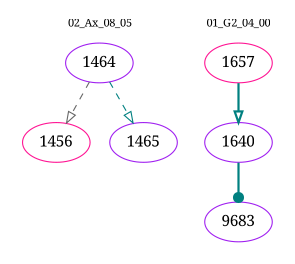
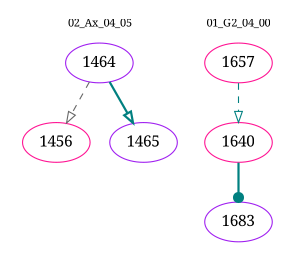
  digraph {
    fontname="Noto Serif"
    node [color=purple fontname="Noto Serif"]
    edge [arrowhead=onormal color=teal fontname="Noto Serif" style=dashed]
    n1 [label=1464]
    n2 [color=deeppink label=1456]
    n3 [label=1465]
    n4 [color=deeppink label=1657]
-   n5 [label=1640]
-   n6 [label=9683]
+   n5 [color=deeppink label=1640]
+   n6 [label=1683]
    subgraph cluster_1 {
      color=white
      fontsize=10
-     label="02_Ax_08_05"
+     label="02_Ax_04_05"
      n1
      n2
      n3
    }
    subgraph cluster_2 {
      color=white
      fontsize=10
      label="01_G2_04_00"
      n4
      n5
      n6
    }
    n1 -> n2 [color=gray40]
-   n1 -> n3
-   n4 -> n5 [style=bold]
+   n1 -> n3 [style=bold]
+   n4 -> n5
    n5 -> n6 [arrowhead=dot style=bold]
  }
